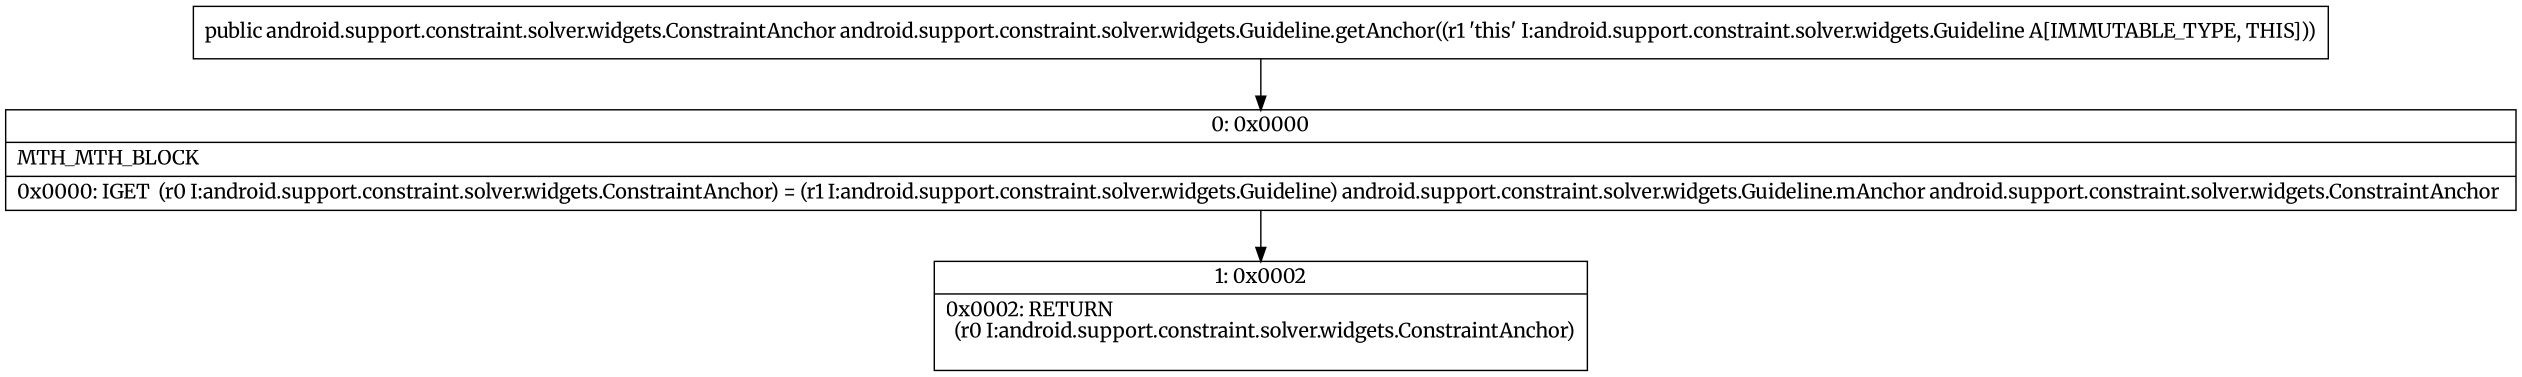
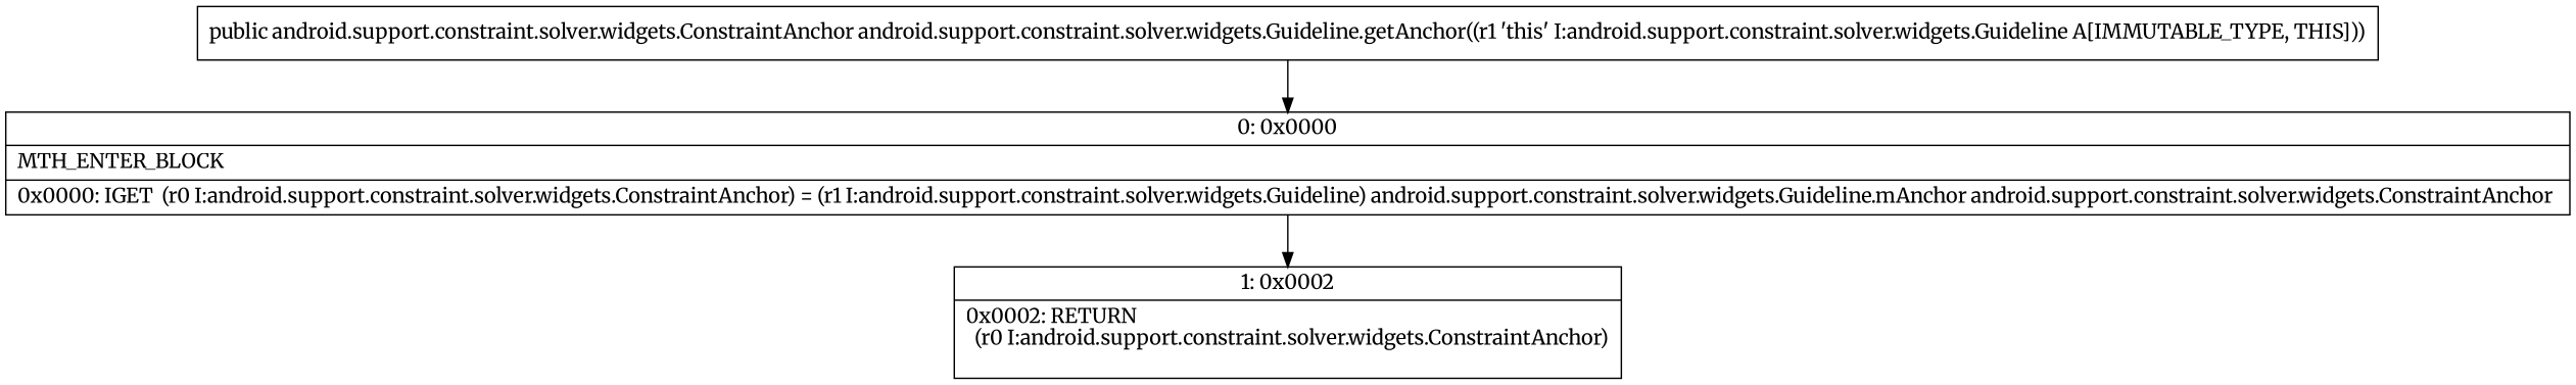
  digraph {
    fontname=Merriweather
    node [shape=record fontname=Merriweather]
    edge [fontname=Merriweather]
-   n1 [label="{0\:\ 0x0000|MTH_MTH_BLOCK\l|0x0000: IGET  (r0 I:android.support.constraint.solver.widgets.ConstraintAnchor) = (r1 I:android.support.constraint.solver.widgets.Guideline) android.support.constraint.solver.widgets.Guideline.mAnchor android.support.constraint.solver.widgets.ConstraintAnchor \l}"]
+   n1 [label="{0\:\ 0x0000|MTH_ENTER_BLOCK\l|0x0000: IGET  (r0 I:android.support.constraint.solver.widgets.ConstraintAnchor) = (r1 I:android.support.constraint.solver.widgets.Guideline) android.support.constraint.solver.widgets.Guideline.mAnchor android.support.constraint.solver.widgets.ConstraintAnchor \l}"]
    n2 [label="{1\:\ 0x0002|0x0002: RETURN  \l  (r0 I:android.support.constraint.solver.widgets.ConstraintAnchor)\l \l}"]
    n3 [label="{public android.support.constraint.solver.widgets.ConstraintAnchor android.support.constraint.solver.widgets.Guideline.getAnchor((r1 'this' I:android.support.constraint.solver.widgets.Guideline A[IMMUTABLE_TYPE, THIS])) }"]
    n1 -> n2
    n3 -> n1
  }
